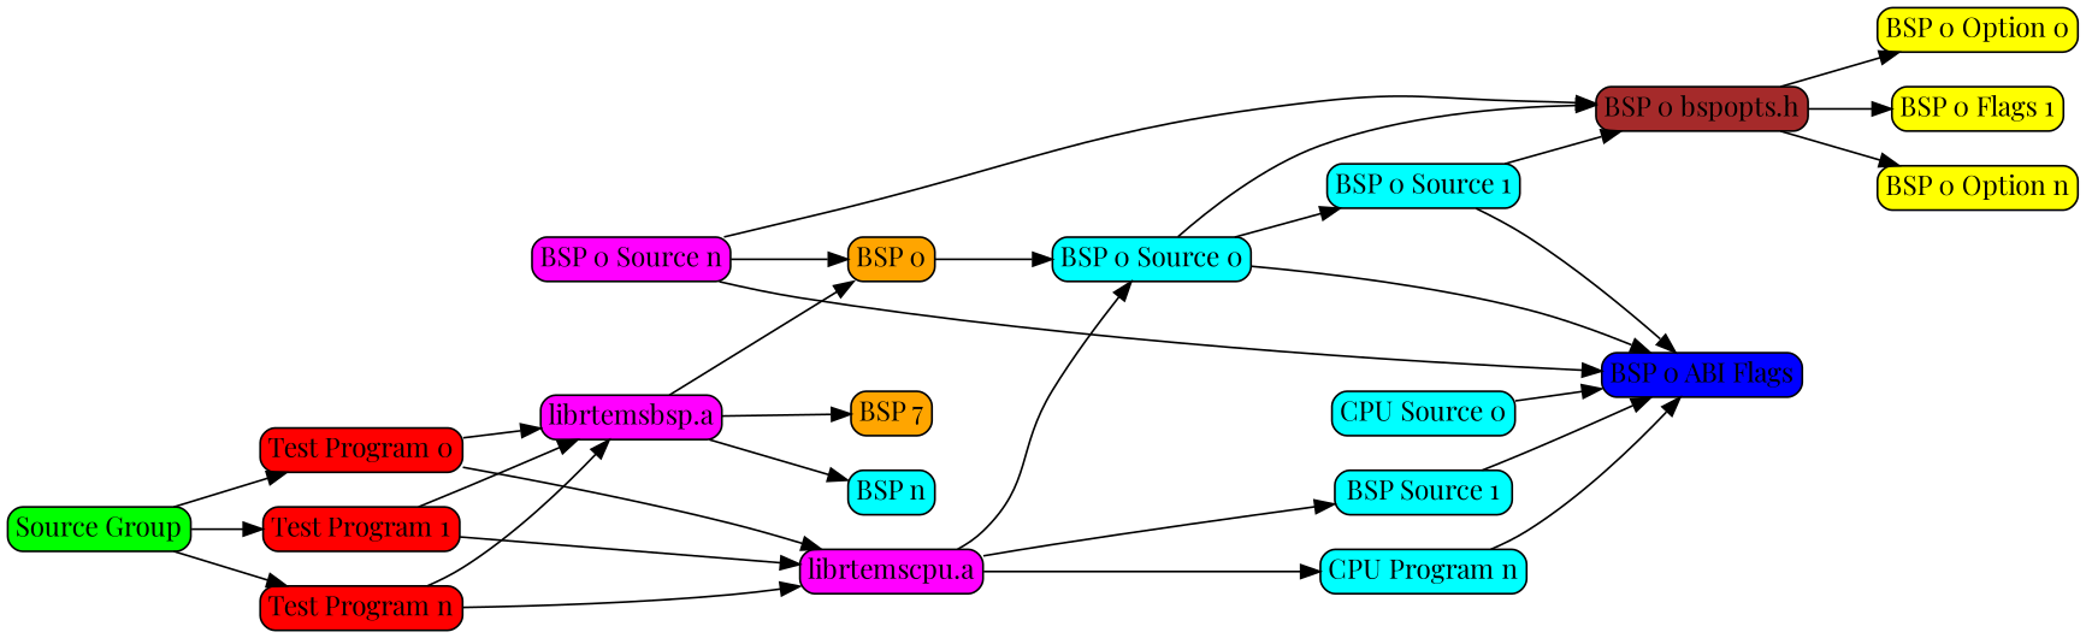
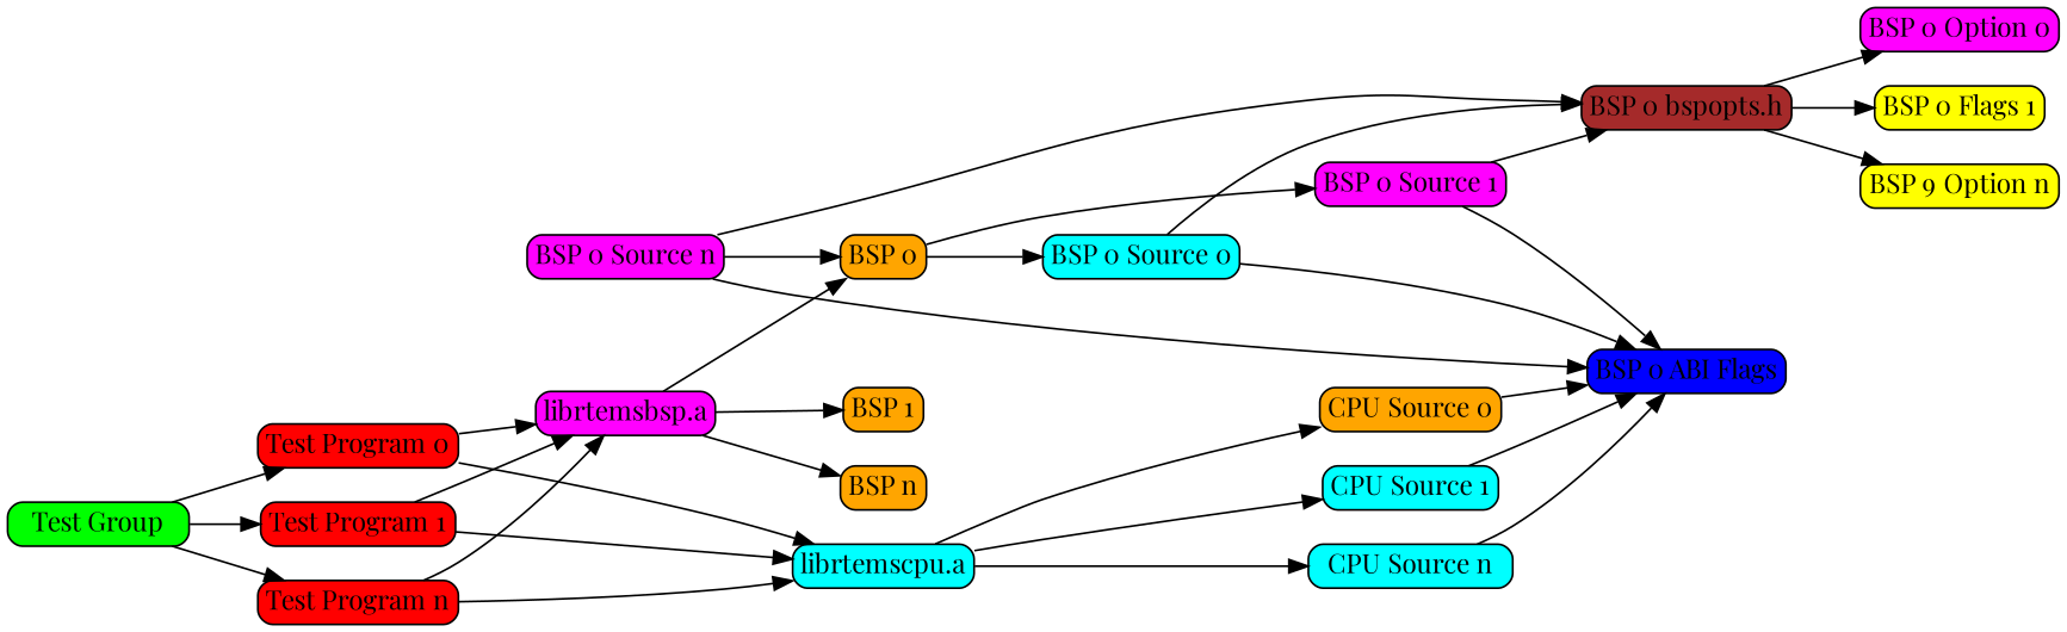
  digraph {
    fontname="Playfair Display"
    rankdir=LR
    node [fillcolor=cyan fontname="Playfair Display" margin=0.05 shape=box style="filled, rounded"]
    edge [fontname="Playfair Display"]
-   n1 [height=0.05 label="CPU Source 0" width=0.05]
-   n2 [height=0.05 label="BSP Source 1" width=0.05]
-   n3 [height=0.05 label="CPU Program n" width=0.05]
+   n1 [fillcolor=orange height=0.05 label="CPU Source 0" width=0.05]
+   n2 [height=0.05 label="CPU Source 1" width=0.05]
+   n3 [height=0.05 label="CPU Source n" width=0.05]
    n4 [fillcolor=blue height=0.05 label="BSP 0 ABI Flags" width=0.05]
-   n5 [fillcolor=green height=0.05 label="Source Group" width=0.05]
+   n5 [fillcolor=green height=0.05 label="Test Group" width=0.05]
    n6 [fillcolor=red height=0.05 label="Test Program 0" width=0.05]
    n7 [fillcolor=red height=0.05 label="Test Program 1" width=0.05]
    n8 [fillcolor=red height=0.05 label="Test Program n" width=0.05]
    n9 [fillcolor=magenta height=0.05 label="librtemsbsp.a" width=0.05]
-   n10 [fillcolor=magenta height=0.05 label="librtemscpu.a" width=0.05]
+   n10 [height=0.05 label="librtemscpu.a" width=0.05]
    n11 [fillcolor=orange height=0.05 label="BSP 0" width=0.05]
-   n12 [fillcolor=orange height=0.05 label="BSP 7" width=0.05]
-   n13 [height=0.05 label="BSP n" width=0.05]
+   n12 [fillcolor=orange height=0.05 label="BSP 1" width=0.05]
+   n13 [fillcolor=orange height=0.05 label="BSP n" width=0.05]
    n14 [height=0.05 label="BSP 0 Source 0" width=0.05]
-   n15 [height=0.05 label="BSP 0 Source 1" width=0.05]
+   n15 [fillcolor=magenta height=0.05 label="BSP 0 Source 1" width=0.05]
    n16 [fillcolor=brown height=0.05 label="BSP 0 bspopts.h" width=0.05]
    n17 [fillcolor=magenta height=0.05 label="BSP 0 Source n" width=0.05]
-   n18 [fillcolor=yellow height=0.05 label="BSP 0 Option 0" width=0.05]
+   n18 [fillcolor=magenta height=0.05 label="BSP 0 Option 0" width=0.05]
    n19 [fillcolor=yellow height=0.05 label="BSP 0 Flags 1" width=0.05]
-   n20 [fillcolor=yellow height=0.05 label="BSP 0 Option n" width=0.05]
+   n20 [fillcolor=yellow height=0.05 label="BSP 9 Option n" width=0.05]
    subgraph sub_1 {
      rank=same
      n1
      n2
      n3
    }
    n1 -> n2 [style=invis]
    n1 -> n4
    n2 -> n3 [style=invis]
    n2 -> n4
    n3 -> n4
    n5 -> n6
    n5 -> n7
    n5 -> n8
    n6 -> n9
    n6 -> n10
    n7 -> n9
    n7 -> n10
    n8 -> n9
    n8 -> n10
    n9 -> n11
    n9 -> n12
    n9 -> n13
-   n10 -> n14
+   n10 -> n1
    n10 -> n2
    n10 -> n3
    n11 -> n14
-   n14 -> n15
+   n11 -> n15
    n14 -> n4
    n14 -> n16
    n15 -> n4
    n15 -> n16
    n16 -> n18
    n16 -> n19
    n16 -> n20
    n17 -> n4
    n17 -> n11
    n17 -> n16
  }
